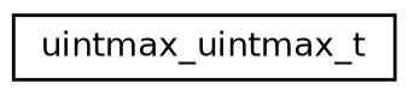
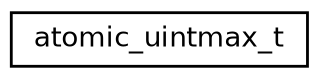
  digraph {
    rankdir=LR
-   n1 [color=black fillcolor=white fontname=Helvetica fontsize=10 height=0.2 label=uintmax_uintmax_t shape=record style=filled width=0.4]
+   n1 [color=black fillcolor=white fontname=Helvetica fontsize=10 height=0.2 label=atomic_uintmax_t shape=record style=filled width=0.4]
  }
